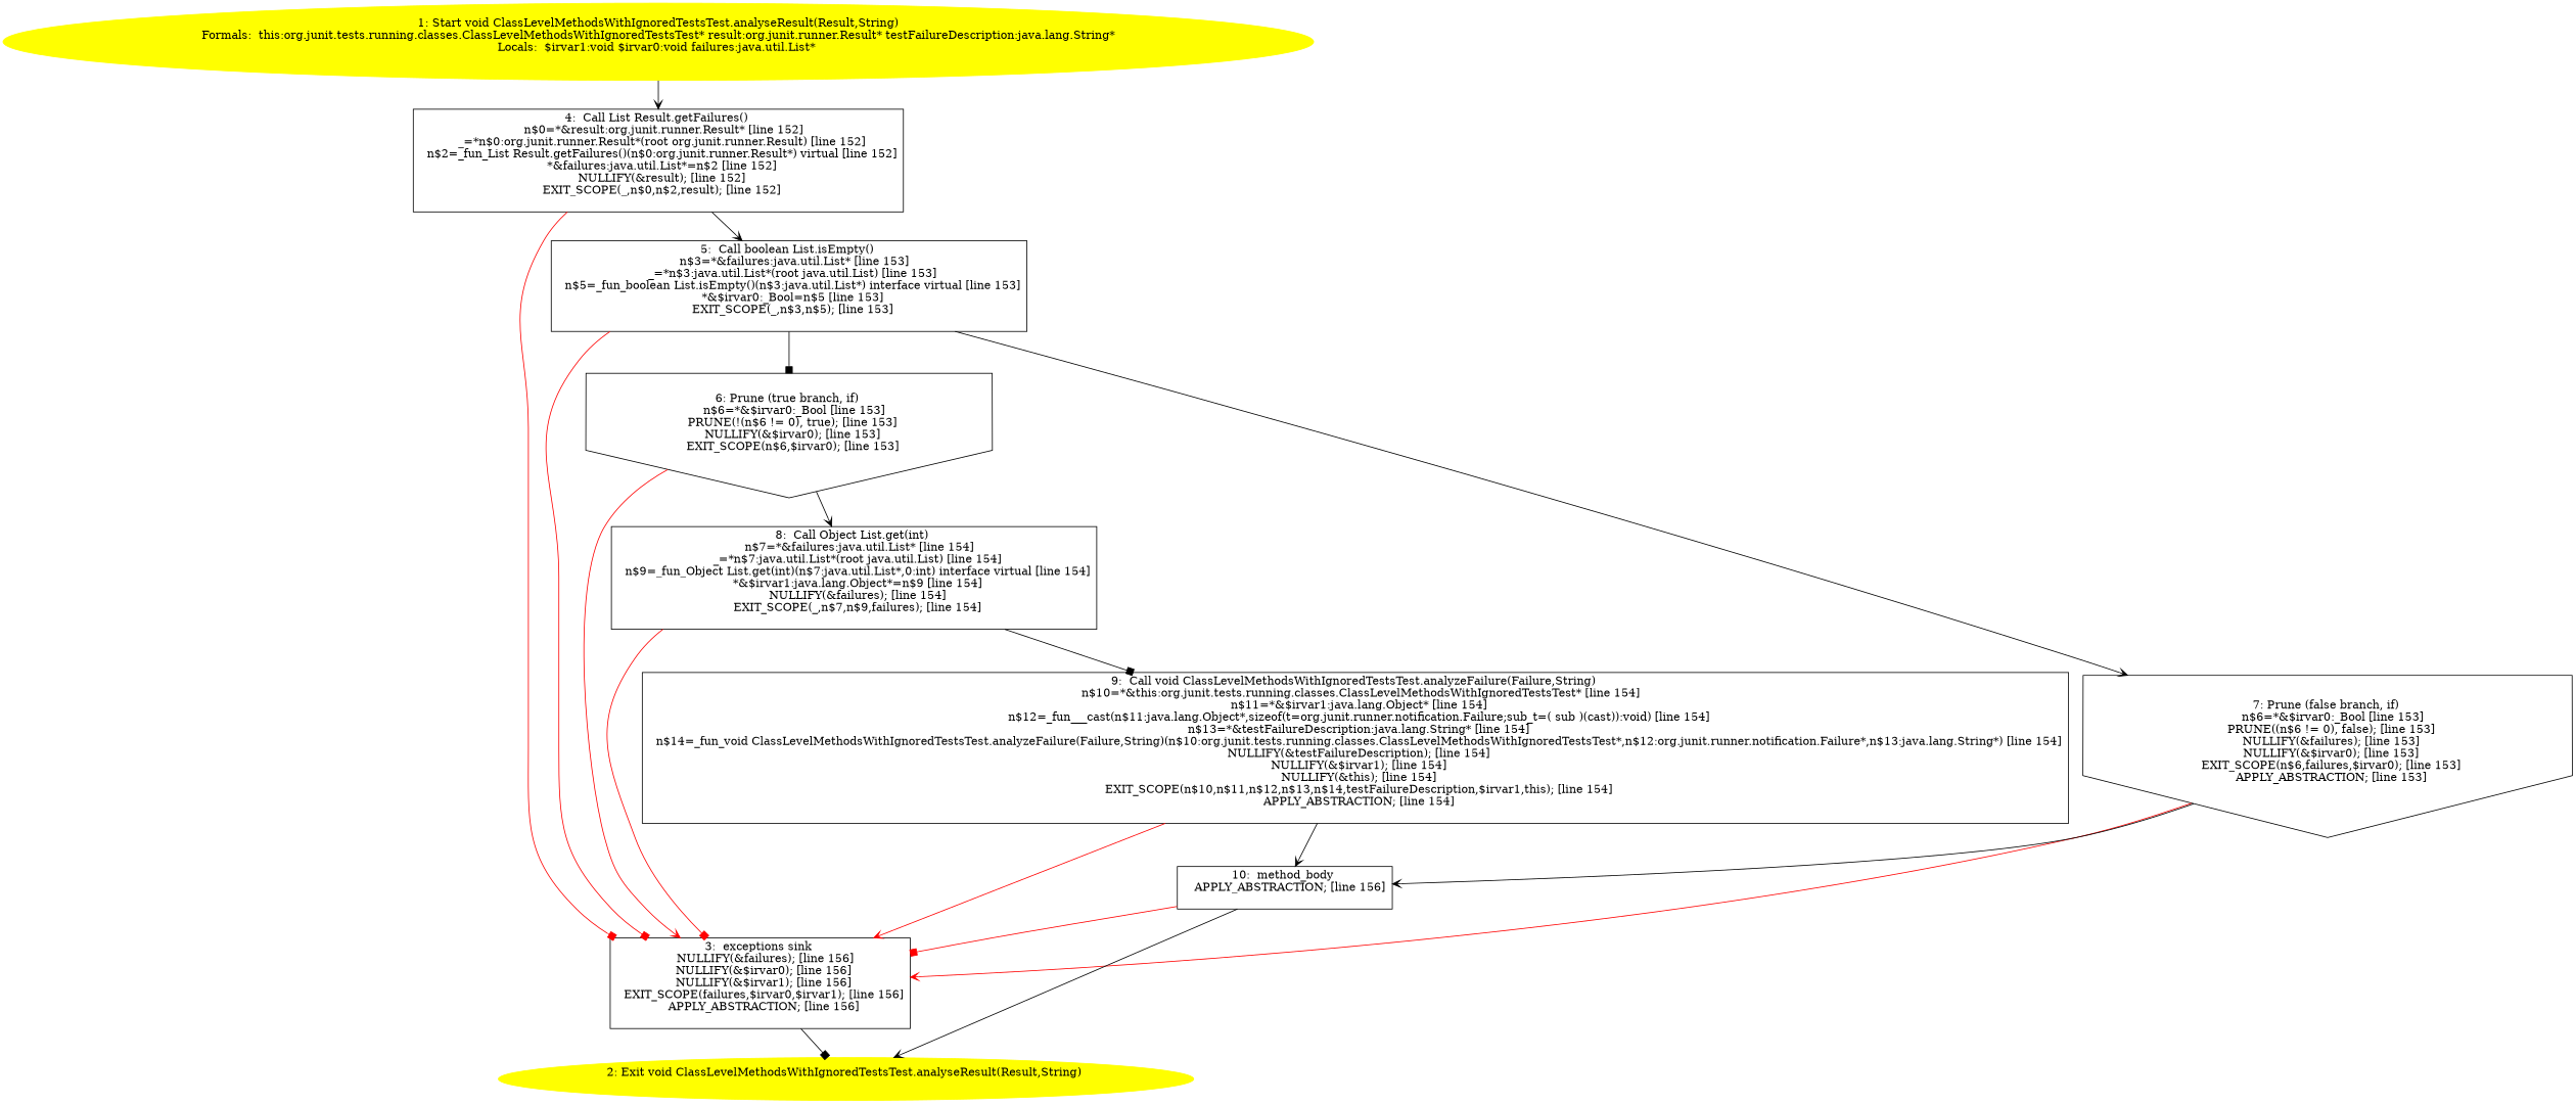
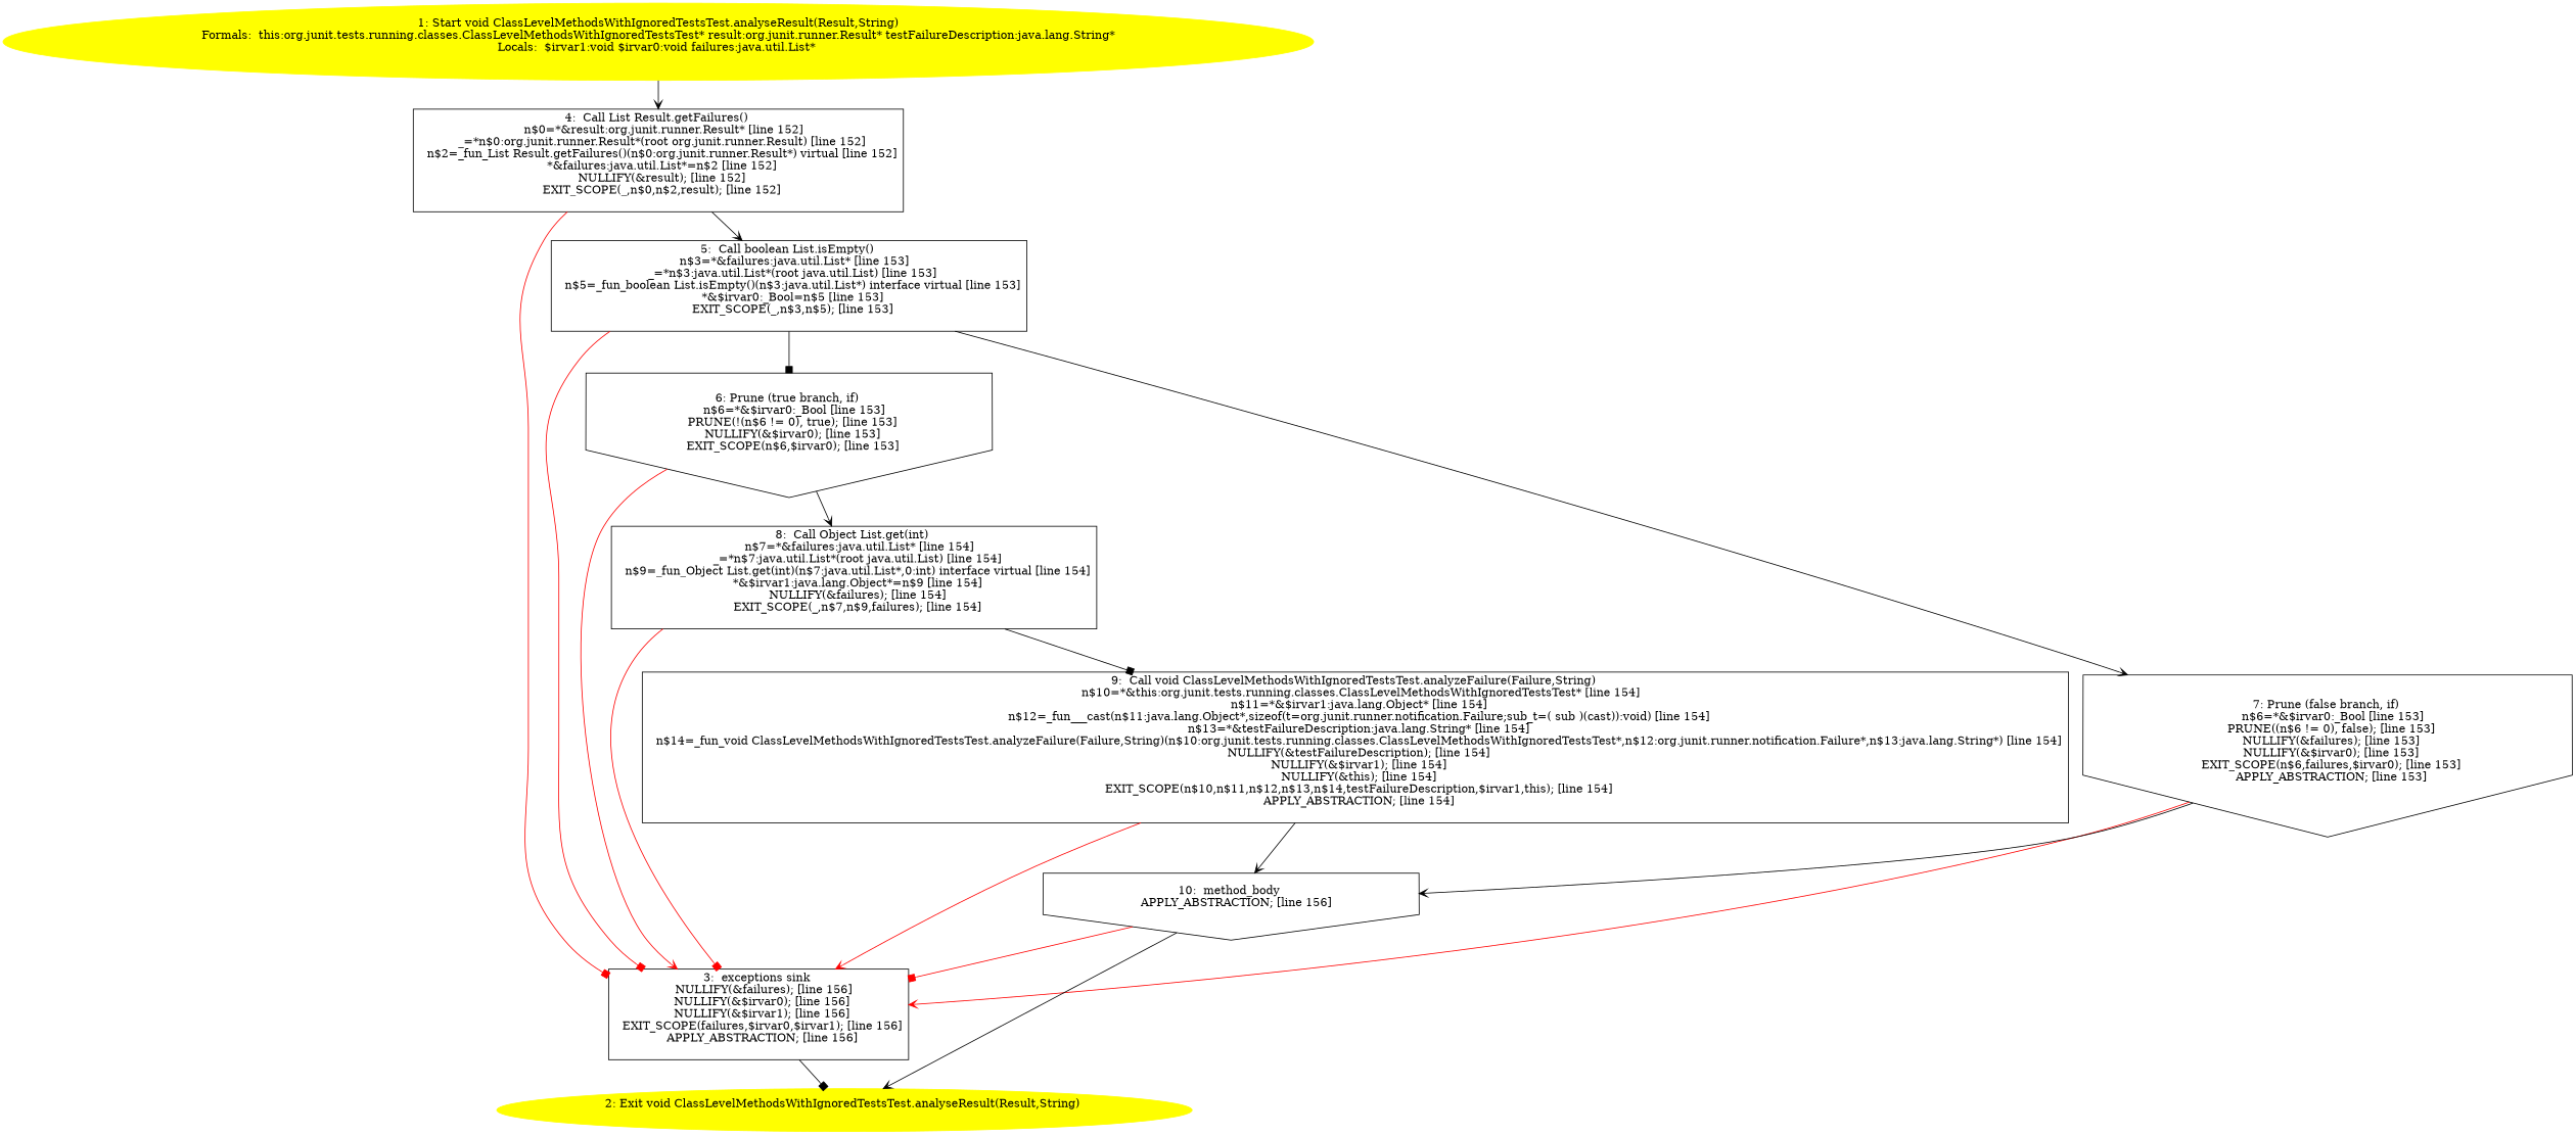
  digraph {
    node [shape=box]
    edge [arrowhead=vee]
    n1 [color=yellow label="1: Start void ClassLevelMethodsWithIgnoredTestsTest.analyseResult(Result,String)\nFormals:  this:org.junit.tests.running.classes.ClassLevelMethodsWithIgnoredTestsTest* result:org.junit.runner.Result* testFailureDescription:java.lang.String*\nLocals:  $irvar1:void $irvar0:void failures:java.util.List* \n  " style=filled shape=""]
    n2 [label="4:  Call List Result.getFailures() \n   n$0=*&result:org.junit.runner.Result* [line 152]\n  _=*n$0:org.junit.runner.Result*(root org.junit.runner.Result) [line 152]\n  n$2=_fun_List Result.getFailures()(n$0:org.junit.runner.Result*) virtual [line 152]\n  *&failures:java.util.List*=n$2 [line 152]\n  NULLIFY(&result); [line 152]\n  EXIT_SCOPE(_,n$0,n$2,result); [line 152]\n "]
    n3 [label="3:  exceptions sink \n   NULLIFY(&failures); [line 156]\n  NULLIFY(&$irvar0); [line 156]\n  NULLIFY(&$irvar1); [line 156]\n  EXIT_SCOPE(failures,$irvar0,$irvar1); [line 156]\n  APPLY_ABSTRACTION; [line 156]\n "]
    n4 [label="5:  Call boolean List.isEmpty() \n   n$3=*&failures:java.util.List* [line 153]\n  _=*n$3:java.util.List*(root java.util.List) [line 153]\n  n$5=_fun_boolean List.isEmpty()(n$3:java.util.List*) interface virtual [line 153]\n  *&$irvar0:_Bool=n$5 [line 153]\n  EXIT_SCOPE(_,n$3,n$5); [line 153]\n "]
    n5 [color=yellow label="2: Exit void ClassLevelMethodsWithIgnoredTestsTest.analyseResult(Result,String) \n  " style=filled shape=""]
    n6 [label="6: Prune (true branch, if) \n   n$6=*&$irvar0:_Bool [line 153]\n  PRUNE(!(n$6 != 0), true); [line 153]\n  NULLIFY(&$irvar0); [line 153]\n  EXIT_SCOPE(n$6,$irvar0); [line 153]\n " shape=invhouse]
    n7 [label="7: Prune (false branch, if) \n   n$6=*&$irvar0:_Bool [line 153]\n  PRUNE((n$6 != 0), false); [line 153]\n  NULLIFY(&failures); [line 153]\n  NULLIFY(&$irvar0); [line 153]\n  EXIT_SCOPE(n$6,failures,$irvar0); [line 153]\n  APPLY_ABSTRACTION; [line 153]\n " shape=invhouse]
    n8 [label="8:  Call Object List.get(int) \n   n$7=*&failures:java.util.List* [line 154]\n  _=*n$7:java.util.List*(root java.util.List) [line 154]\n  n$9=_fun_Object List.get(int)(n$7:java.util.List*,0:int) interface virtual [line 154]\n  *&$irvar1:java.lang.Object*=n$9 [line 154]\n  NULLIFY(&failures); [line 154]\n  EXIT_SCOPE(_,n$7,n$9,failures); [line 154]\n "]
-   n9 [label="10:  method_body \n   APPLY_ABSTRACTION; [line 156]\n "]
+   n9 [label="10:  method_body \n   APPLY_ABSTRACTION; [line 156]\n " shape=invhouse]
    n10 [label="9:  Call void ClassLevelMethodsWithIgnoredTestsTest.analyzeFailure(Failure,String) \n   n$10=*&this:org.junit.tests.running.classes.ClassLevelMethodsWithIgnoredTestsTest* [line 154]\n  n$11=*&$irvar1:java.lang.Object* [line 154]\n  n$12=_fun___cast(n$11:java.lang.Object*,sizeof(t=org.junit.runner.notification.Failure;sub_t=( sub )(cast)):void) [line 154]\n  n$13=*&testFailureDescription:java.lang.String* [line 154]\n  n$14=_fun_void ClassLevelMethodsWithIgnoredTestsTest.analyzeFailure(Failure,String)(n$10:org.junit.tests.running.classes.ClassLevelMethodsWithIgnoredTestsTest*,n$12:org.junit.runner.notification.Failure*,n$13:java.lang.String*) [line 154]\n  NULLIFY(&testFailureDescription); [line 154]\n  NULLIFY(&$irvar1); [line 154]\n  NULLIFY(&this); [line 154]\n  EXIT_SCOPE(n$10,n$11,n$12,n$13,n$14,testFailureDescription,$irvar1,this); [line 154]\n  APPLY_ABSTRACTION; [line 154]\n "]
    n1 -> n2
    n2 -> n3 [color=red arrowhead=box]
    n2 -> n4
    n3 -> n5 [arrowhead=box]
    n4 -> n3 [color=red arrowhead=box]
    n4 -> n6 [arrowhead=box]
    n4 -> n7
    n6 -> n3 [color=red]
    n6 -> n8
    n7 -> n3 [color=red]
    n7 -> n9
    n8 -> n3 [color=red arrowhead=box]
    n8 -> n10 [arrowhead=box]
    n9 -> n3 [color=red arrowhead=box]
    n9 -> n5
    n10 -> n3 [color=red]
    n10 -> n9
  }
